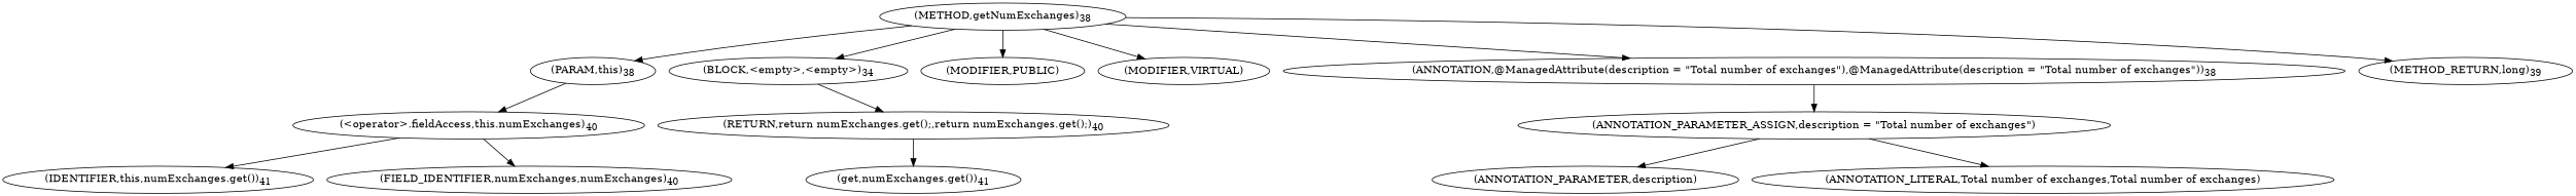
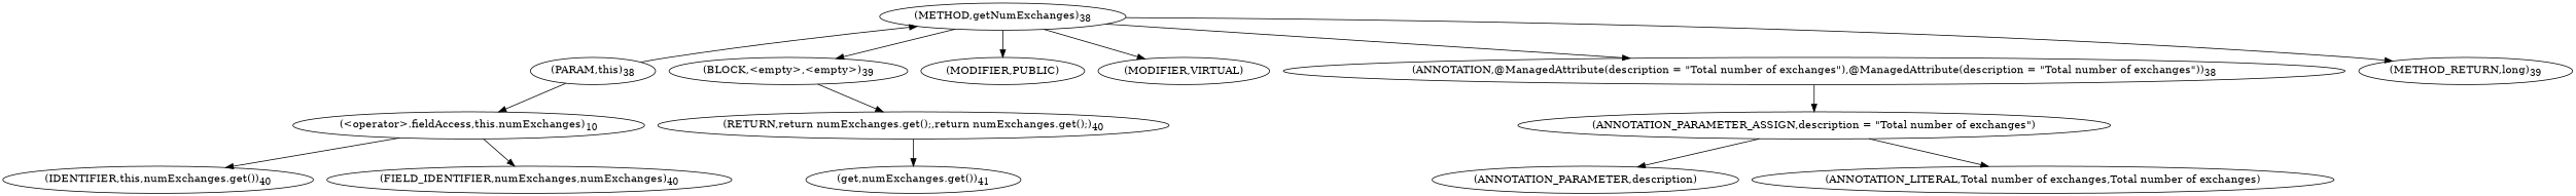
  digraph {
    n1 [label=<(METHOD,getNumExchanges)<SUB>38</SUB>>]
    n2 [label=<(PARAM,this)<SUB>38</SUB>>]
-   n3 [label=<(BLOCK,&lt;empty&gt;,&lt;empty&gt;)<SUB>34</SUB>>]
+   n3 [label=<(BLOCK,&lt;empty&gt;,&lt;empty&gt;)<SUB>39</SUB>>]
    n4 [label=<(MODIFIER,PUBLIC)>]
    n5 [label=<(MODIFIER,VIRTUAL)>]
    n6 [label=<(ANNOTATION,@ManagedAttribute(description = &quot;Total number of exchanges&quot;),@ManagedAttribute(description = &quot;Total number of exchanges&quot;))<SUB>38</SUB>>]
    n7 [label=<(METHOD_RETURN,long)<SUB>39</SUB>>]
-   n8 [label=<(&lt;operator&gt;.fieldAccess,this.numExchanges)<SUB>40</SUB>>]
+   n8 [label=<(&lt;operator&gt;.fieldAccess,this.numExchanges)<SUB>10</SUB>>]
    n9 [label=<(RETURN,return numExchanges.get();,return numExchanges.get();)<SUB>40</SUB>>]
    n10 [label=<(ANNOTATION_PARAMETER_ASSIGN,description = &quot;Total number of exchanges&quot;)>]
    n11 [label=<(get,numExchanges.get())<SUB>41</SUB>>]
-   n12 [label=<(IDENTIFIER,this,numExchanges.get())<SUB>41</SUB>>]
+   n12 [label=<(IDENTIFIER,this,numExchanges.get())<SUB>40</SUB>>]
    n13 [label=<(FIELD_IDENTIFIER,numExchanges,numExchanges)<SUB>40</SUB>>]
    n14 [label=<(ANNOTATION_PARAMETER,description)>]
    n15 [label=<(ANNOTATION_LITERAL,Total number of exchanges,Total number of exchanges)>]
-   n1 -> n2
+   n2 -> n1
    n1 -> n3
    n1 -> n4
    n1 -> n5
    n1 -> n6
    n1 -> n7
    n2 -> n8
    n3 -> n9
    n6 -> n10
    n8 -> n12
    n8 -> n13
    n9 -> n11
    n10 -> n14
    n10 -> n15
  }
